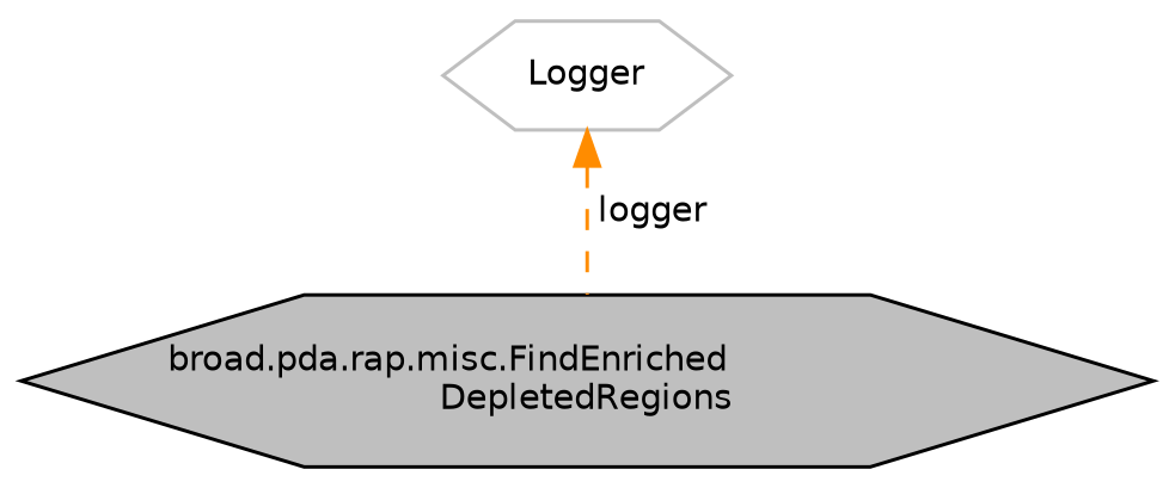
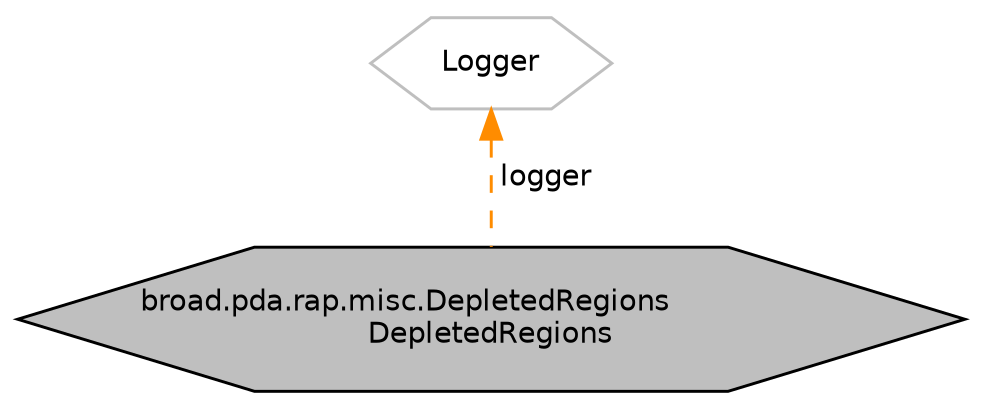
  digraph {
    fontname="DejaVu Sans"
    node [fontname="DejaVu Sans" fontsize=10 shape=hexagon style=filled]
-   n1 [color=black fillcolor=grey75 fontcolor=black height=0.2 label="broad.pda.rap.misc.FindEnriched\lDepletedRegions" width=0.4]
+   n1 [color=black fillcolor=grey75 fontcolor=black height=0.2 label="broad.pda.rap.misc.DepletedRegions\lDepletedRegions" width=0.4]
    n2 [color=grey75 fillcolor=white height=0.2 label=Logger width=0.4]
    n2 -> n1 [color=darkorange dir=back fontname="DejaVu Sans" fontsize=10 label=" logger" labelfontname=Helvetica labelfontsize=10 style=dashed]
  }
